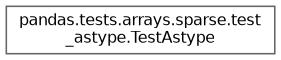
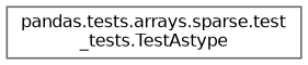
  digraph {
    rankdir=LR
-   n1 [color=grey40 fillcolor=white fontname=Helvetica fontsize=10 height=0.2 label="pandas.tests.arrays.sparse.test\l_astype.TestAstype" shape=box style=filled width=0.4]
+   n1 [color=grey40 fillcolor=white fontname=Helvetica fontsize=10 height=0.2 label="pandas.tests.arrays.sparse.test\l_tests.TestAstype" shape=box style=filled width=0.4]
  }
